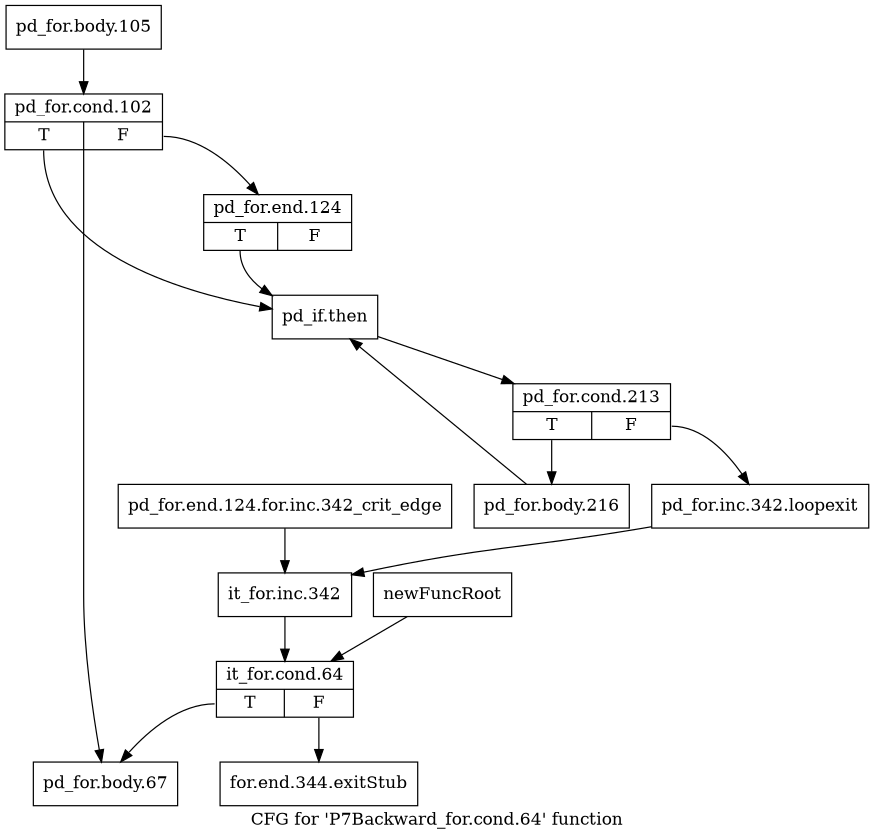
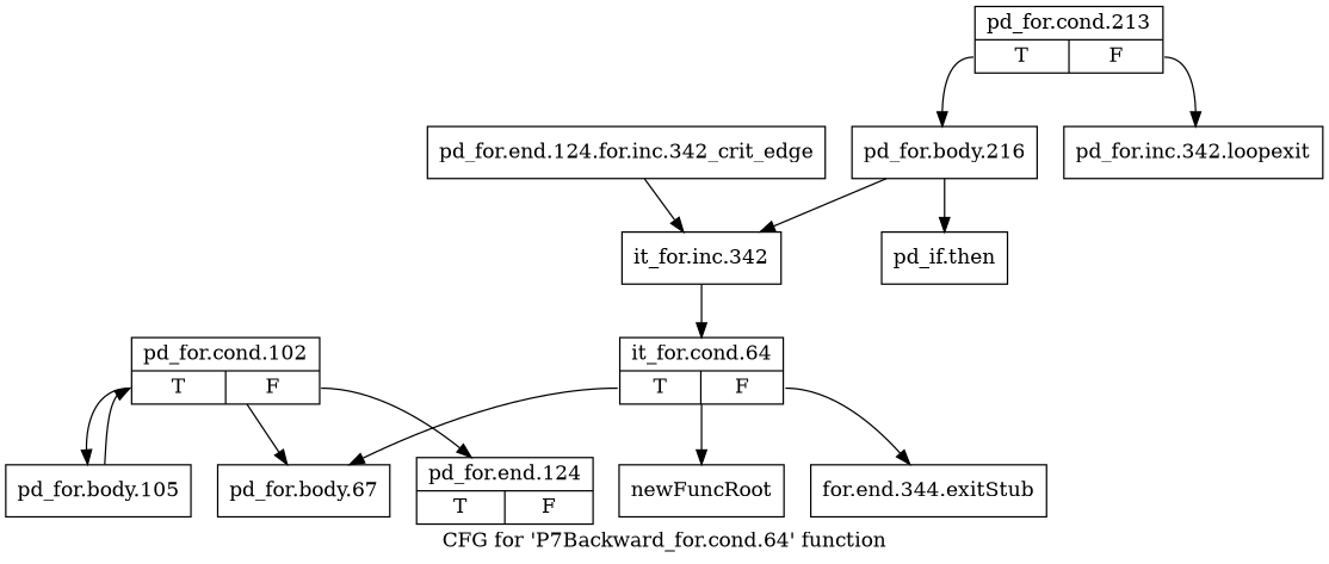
  digraph {
    label="CFG for 'P7Backward_for.cond.64' function"
    node [shape=record]
    n1 [label="{newFuncRoot}"]
    n2 [label="{it_for.cond.64|{<s0>T|<s1>F}}"]
    n3 [label="{for.end.344.exitStub}"]
    n4 [label="{pd_for.body.67}"]
    n5 [label="{pd_for.cond.102|{<s0>T|<s1>F}}"]
    n6 [label="{pd_for.body.105}"]
    n7 [label="{pd_for.end.124|{<s0>T|<s1>F}}"]
    n8 [label="{pd_if.then}"]
    n9 [label="{pd_for.cond.213|{<s0>T|<s1>F}}"]
    n10 [label="{pd_for.end.124.for.inc.342_crit_edge}"]
    n11 [label="{it_for.inc.342}"]
    n12 [label="{pd_for.body.216}"]
    n13 [label="{pd_for.inc.342.loopexit}"]
-   n1 -> n2
+   n2 -> n1
    n2 -> n3 [tailport=s1]
    n2 -> n4 [tailport=s0]
    n5 -> n4
-   n5 -> n8 [tailport=s0]
+   n5 -> n6 [tailport=s0]
    n5 -> n7 [tailport=s1]
    n6 -> n5
-   n7 -> n8 [tailport=s0]
-   n8 -> n9
    n9 -> n12 [tailport=s0]
    n9 -> n13 [tailport=s1]
    n10 -> n11
    n11 -> n2
    n12 -> n8
-   n13 -> n11
+   n12 -> n11
  }
